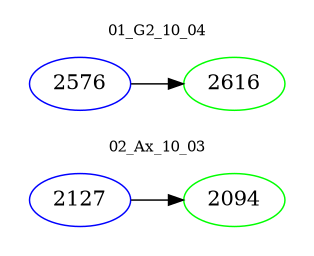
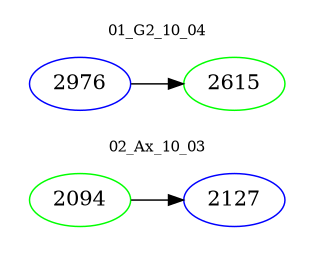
  digraph {
    rankdir=LR
    node [color=blue]
    edge [color=black]
    n1 [label=2127]
    n2 [color=green label=2094]
-   n3 [label=2576]
-   n4 [color=green label=2616]
+   n3 [label=2976]
+   n4 [color=green label=2615]
    subgraph cluster_1 {
      color=white
      fontsize=10
      label="02_Ax_10_03"
      n1
      n2
    }
    subgraph cluster_2 {
      color=white
      fontsize=10
      label="01_G2_10_04"
      n3
      n4
    }
-   n1 -> n2
+   n2 -> n1
    n3 -> n4
  }
